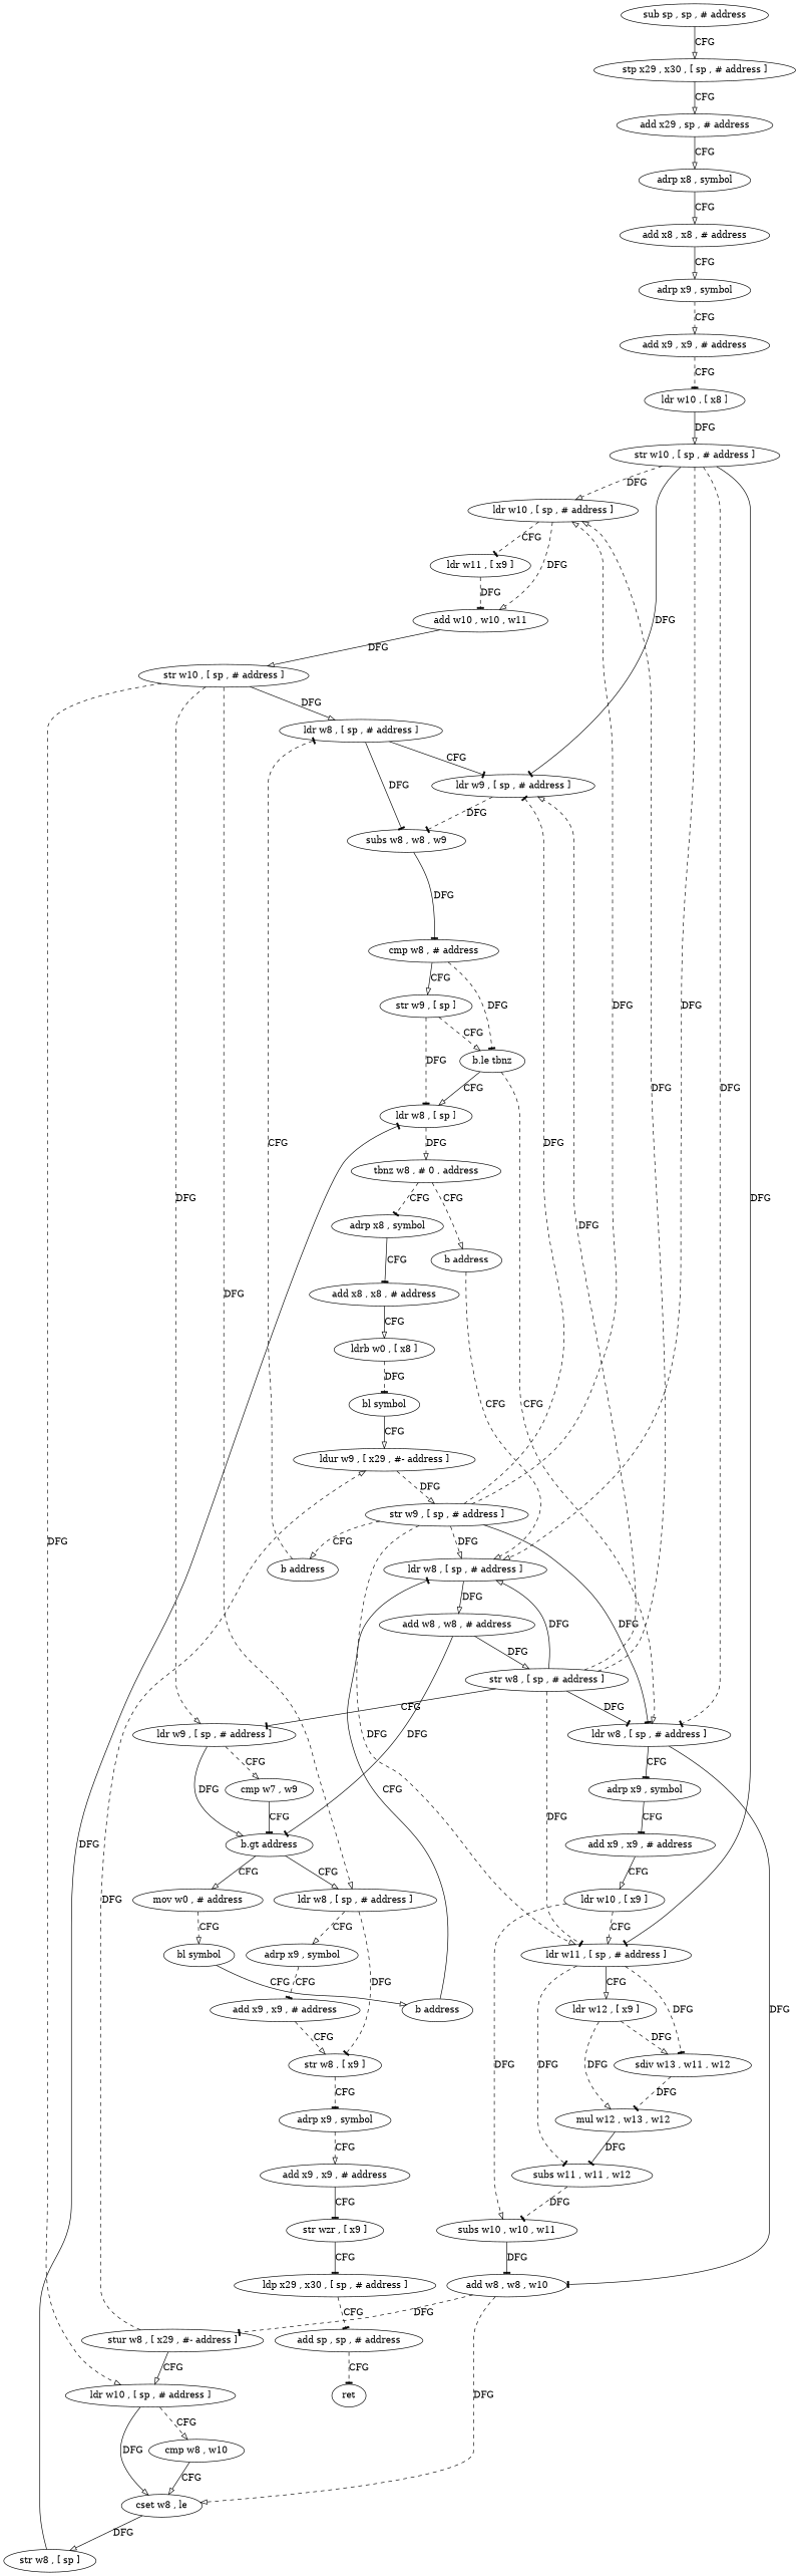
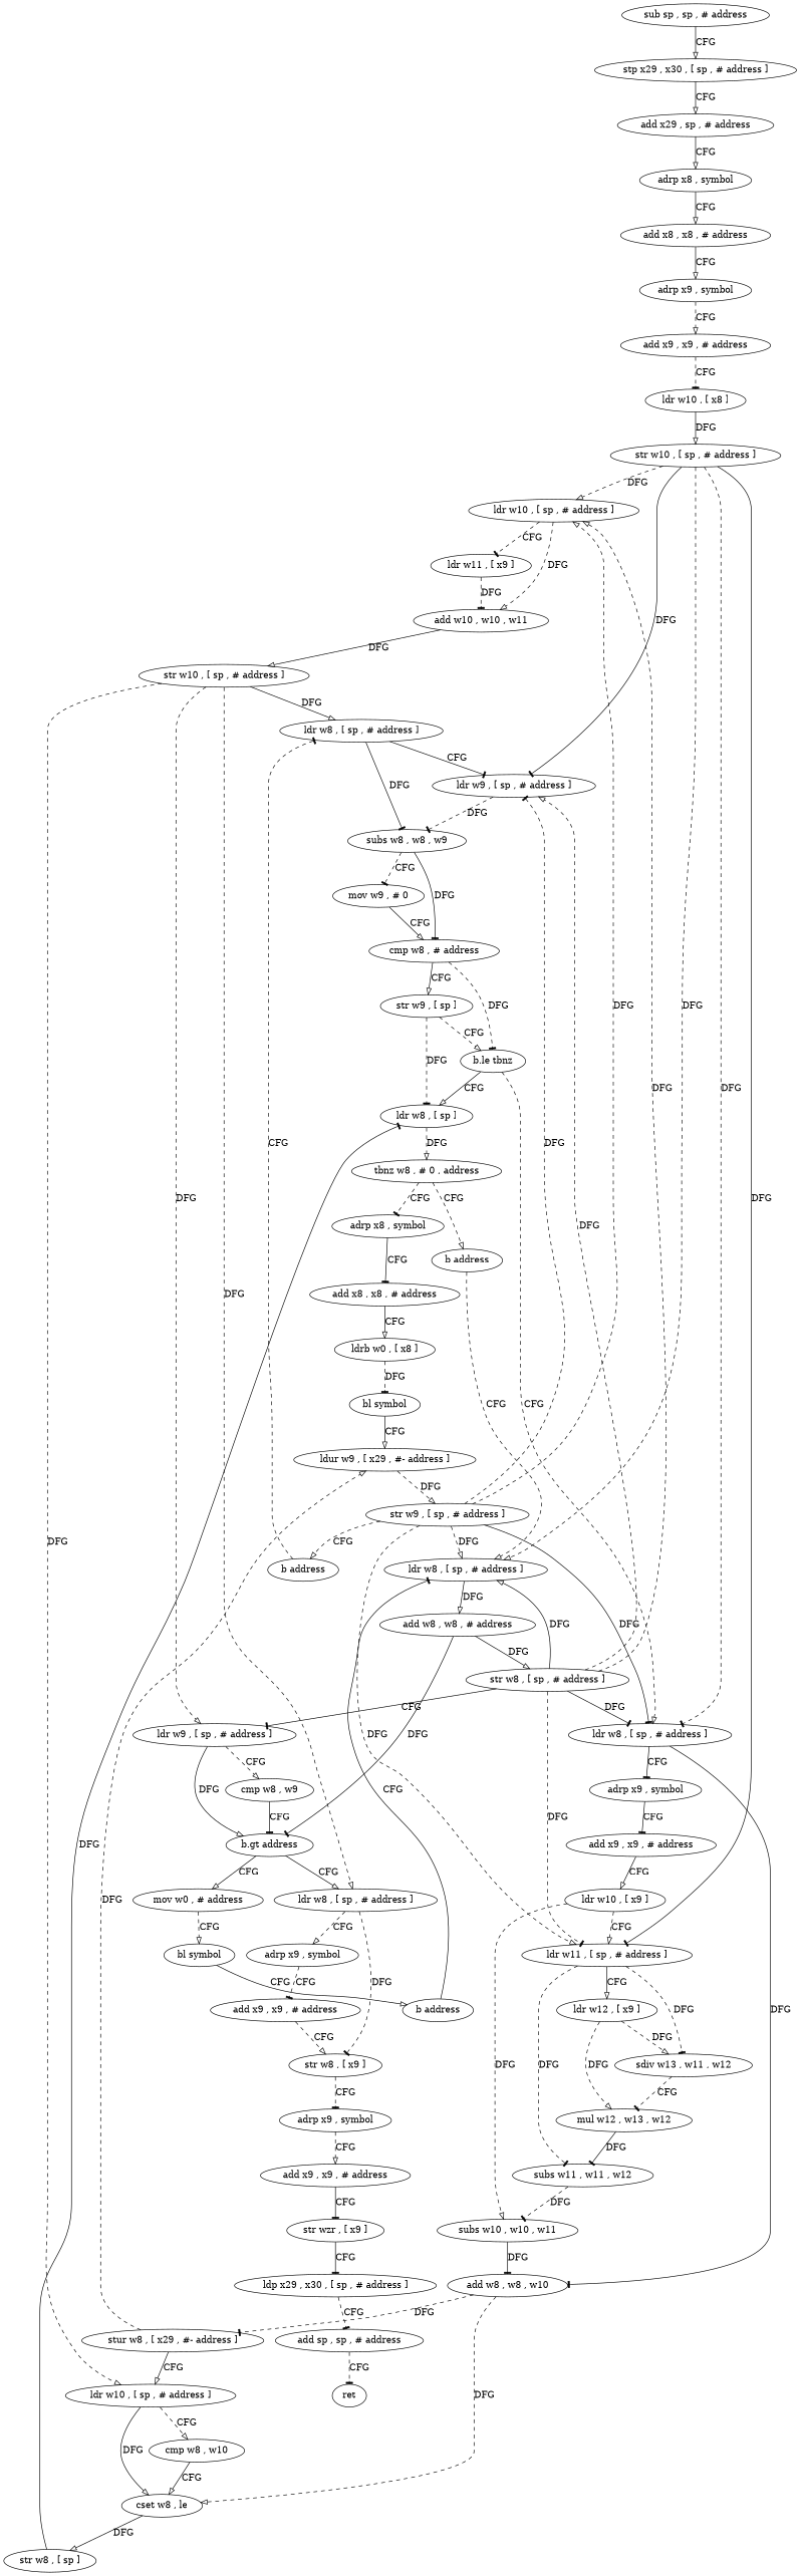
  digraph {
    edge [arrowhead=onormal style=dashed]
    n1 [label="sub sp , sp , # address"]
    n2 [label="stp x29 , x30 , [ sp , # address ]"]
    n3 [label="add x29 , sp , # address"]
    n4 [label="adrp x8 , symbol"]
    n5 [label="add x8 , x8 , # address"]
    n6 [label="adrp x9 , symbol"]
    n7 [label="add x9 , x9 , # address"]
    n8 [label="ldr w10 , [ x8 ]"]
    n9 [label="str w10 , [ sp , # address ]"]
    n10 [label="ldr w10 , [ sp , # address ]"]
    n11 [label="ldr w8 , [ sp , # address ]"]
    n12 [label="ldr w11 , [ sp , # address ]"]
    n13 [label="ldr w8 , [ sp , # address ]"]
    n14 [label="ldr w9 , [ sp , # address ]"]
    n15 [label="ldr w11 , [ x9 ]"]
    n16 [label="add w10 , w10 , w11"]
    n17 [label="adrp x9 , symbol"]
    n18 [label="add w8 , w8 , w10"]
    n19 [label="ldr w12 , [ x9 ]"]
    n20 [label="sdiv w13 , w11 , w12"]
    n21 [label="subs w11 , w11 , w12"]
    n22 [label="add w8 , w8 , # address"]
    n23 [label="subs w8 , w8 , w9"]
    n24 [label="str w10 , [ sp , # address ]"]
    n25 [label="ldr w8 , [ sp , # address ]"]
    n26 [label="ldr w10 , [ sp , # address ]"]
    n27 [label="ldr w9 , [ sp , # address ]"]
    n28 [label="ldr w8 , [ sp , # address ]"]
    n29 [label="cset w8 , le"]
    n30 [label="cmp w8 , w10"]
    n31 [label="b.gt address"]
-   n32 [label="cmp w7 , w9"]
+   n32 [label="cmp w8 , w9"]
    n33 [label="adrp x9 , symbol"]
    n34 [label="str w8 , [ x9 ]"]
+   n35 [label="mov w9 , # 0"]
    n36 [label="cmp w8 , # address"]
    n37 [label="ldr w8 , [ sp ]"]
    n38 [label="tbnz w8 , # 0 , address"]
    n39 [label="adrp x8 , symbol"]
    n40 [label="b address"]
    n41 [label="add x8 , x8 , # address"]
    n42 [label="ldrb w0 , [ x8 ]"]
    n43 [label="add x9 , x9 , # address"]
    n44 [label="stur w8 , [ x29 , #- address ]"]
    n45 [label="ldr w10 , [ x9 ]"]
    n46 [label="subs w10 , w10 , w11"]
    n47 [label="mul w12 , w13 , w12"]
    n48 [label="ldur w9 , [ x29 , #- address ]"]
    n49 [label="str w8 , [ sp ]"]
    n50 [label="str w9 , [ sp , # address ]"]
    n51 [label="bl symbol"]
    n52 [label="b address"]
    n53 [label="str w8 , [ sp , # address ]"]
    n54 [label="str w9 , [ sp ]"]
    n55 [label="b.le tbnz"]
    n56 [label="mov w0 , # address"]
    n57 [label="bl symbol"]
    n58 [label="add x9 , x9 , # address"]
    n59 [label="adrp x9 , symbol"]
    n60 [label="b address"]
    n61 [label="add x9 , x9 , # address"]
    n62 [label="str wzr , [ x9 ]"]
    n63 [label="ldp x29 , x30 , [ sp , # address ]"]
    n64 [label="add sp , sp , # address"]
    n65 [label=ret]
    n1 -> n2 [label=CFG style=solid]
    n2 -> n3 [label=CFG style=solid]
    n3 -> n4 [label=CFG style=solid]
    n4 -> n5 [label=CFG style=solid]
    n5 -> n6 [label=CFG style=solid]
    n6 -> n7 [label=CFG]
    n7 -> n8 [arrowhead=tee label=CFG]
    n8 -> n9 [label=DFG style=solid]
    n9 -> n10 [label=DFG]
    n9 -> n11 [arrowhead=tee label=DFG]
    n9 -> n12 [arrowhead=tee label=DFG style=solid]
    n9 -> n13 [label=DFG]
    n9 -> n14 [arrowhead=tee label=DFG style=solid]
    n10 -> n15 [arrowhead=tee label=CFG]
    n10 -> n16 [label=DFG]
    n11 -> n17 [arrowhead=tee label=CFG style=solid]
    n11 -> n18 [arrowhead=tee label=DFG style=solid]
    n12 -> n19 [label=CFG style=solid]
    n12 -> n20 [arrowhead=tee label=DFG]
    n12 -> n21 [arrowhead=tee label=DFG]
    n13 -> n22 [label=DFG style=solid]
    n14 -> n23 [arrowhead=tee label=DFG]
    n15 -> n16 [arrowhead=tee label=DFG]
    n16 -> n24 [label=DFG style=solid]
    n17 -> n43 [arrowhead=tee label=CFG style=solid]
    n18 -> n29 [label=DFG]
    n18 -> n44 [arrowhead=tee label=DFG]
    n19 -> n20 [label=DFG]
    n19 -> n47 [label=DFG]
-   n20 -> n47 [arrowhead=tee label=DFG]
+   n20 -> n47 [arrowhead=tee label=CFG]
    n21 -> n46 [arrowhead=tee label=DFG]
    n22 -> n31 [arrowhead=tee label=DFG style=solid]
    n22 -> n53 [label=DFG style=solid]
+   n23 -> n35 [arrowhead=tee label=CFG]
    n23 -> n36 [arrowhead=tee label=DFG style=solid]
    n24 -> n25 [label=DFG style=solid]
    n24 -> n26 [label=DFG]
    n24 -> n27 [label=DFG]
    n24 -> n28 [label=DFG]
    n25 -> n14 [arrowhead=tee label=CFG style=solid]
    n25 -> n23 [arrowhead=tee label=DFG style=solid]
    n26 -> n29 [label=DFG style=solid]
    n26 -> n30 [label=CFG]
    n27 -> n31 [label=DFG style=solid]
    n27 -> n32 [label=CFG]
    n28 -> n33 [label=CFG]
    n28 -> n34 [arrowhead=tee label=DFG]
    n29 -> n49 [label=DFG style=solid]
    n30 -> n29 [label=CFG style=solid]
    n31 -> n28 [label=CFG style=solid]
    n31 -> n56 [label=CFG style=solid]
    n32 -> n31 [arrowhead=tee label=CFG style=solid]
    n33 -> n58 [arrowhead=tee label=CFG]
    n34 -> n59 [arrowhead=tee label=CFG]
+   n35 -> n36 [label=CFG style=solid]
    n36 -> n54 [label=CFG style=solid]
    n36 -> n55 [arrowhead=tee label=DFG]
    n37 -> n38 [label=DFG]
    n38 -> n39 [arrowhead=tee label=CFG]
    n38 -> n40 [label=CFG]
    n39 -> n41 [arrowhead=tee label=CFG style=solid]
    n40 -> n13 [label=CFG]
    n41 -> n42 [label=CFG style=solid]
    n42 -> n51 [arrowhead=tee label=DFG]
    n43 -> n45 [label=CFG style=solid]
    n44 -> n26 [label=CFG style=solid]
    n44 -> n48 [label=DFG]
    n45 -> n12 [label=CFG]
    n45 -> n46 [label=DFG]
    n46 -> n18 [arrowhead=tee label=DFG style=solid]
    n47 -> n21 [arrowhead=tee label=DFG style=solid]
    n48 -> n50 [label=DFG]
    n49 -> n37 [arrowhead=tee label=DFG style=solid]
    n50 -> n10 [label=DFG]
    n50 -> n11 [arrowhead=tee label=DFG style=solid]
    n50 -> n12 [label=DFG]
    n50 -> n13 [label=DFG]
    n50 -> n14 [arrowhead=tee label=DFG]
    n50 -> n52 [label=CFG]
    n51 -> n48 [label=CFG style=solid]
    n52 -> n25 [arrowhead=tee label=CFG]
    n53 -> n10 [label=DFG]
    n53 -> n11 [arrowhead=tee label=DFG style=solid]
    n53 -> n12 [arrowhead=tee label=DFG]
    n53 -> n13 [label=DFG style=solid]
    n53 -> n14 [label=DFG]
    n53 -> n27 [arrowhead=tee label=CFG style=solid]
    n54 -> n37 [arrowhead=tee label=DFG]
    n54 -> n55 [label=CFG]
    n55 -> n11 [label=CFG]
    n55 -> n37 [label=CFG style=solid]
    n56 -> n57 [label=CFG]
    n57 -> n60 [label=CFG style=solid]
    n58 -> n34 [label=CFG]
    n59 -> n61 [label=CFG]
    n60 -> n13 [arrowhead=tee label=CFG style=solid]
    n61 -> n62 [arrowhead=tee label=CFG style=solid]
    n62 -> n63 [arrowhead=tee label=CFG style=solid]
    n63 -> n64 [arrowhead=tee label=CFG]
    n64 -> n65 [arrowhead=tee label=CFG]
  }
